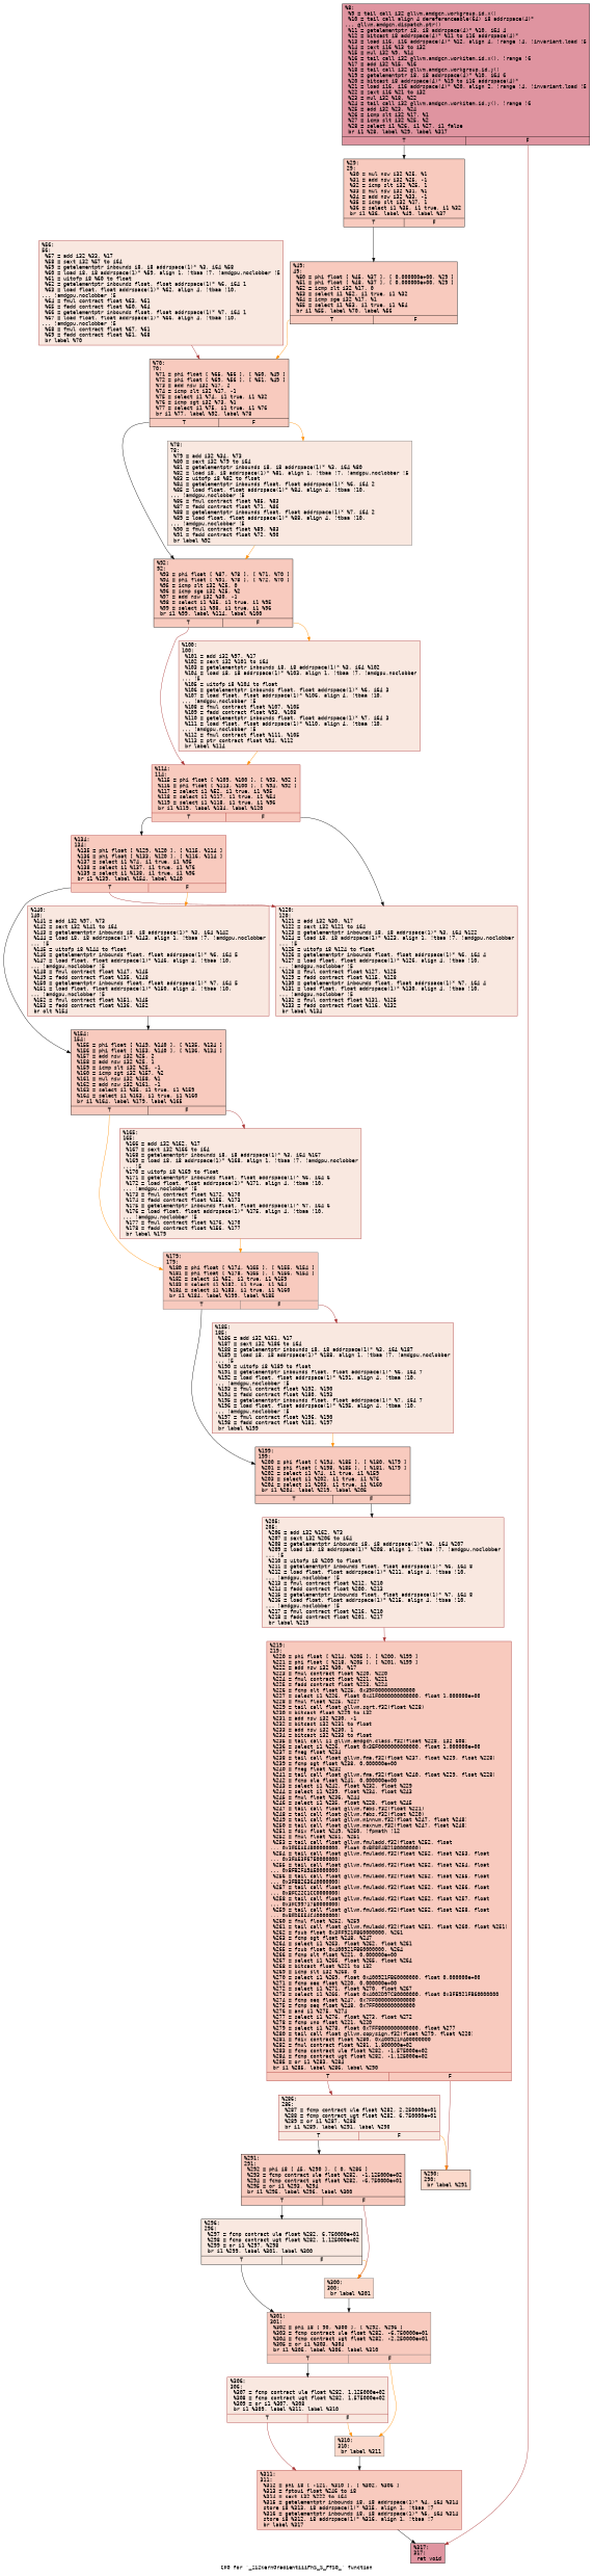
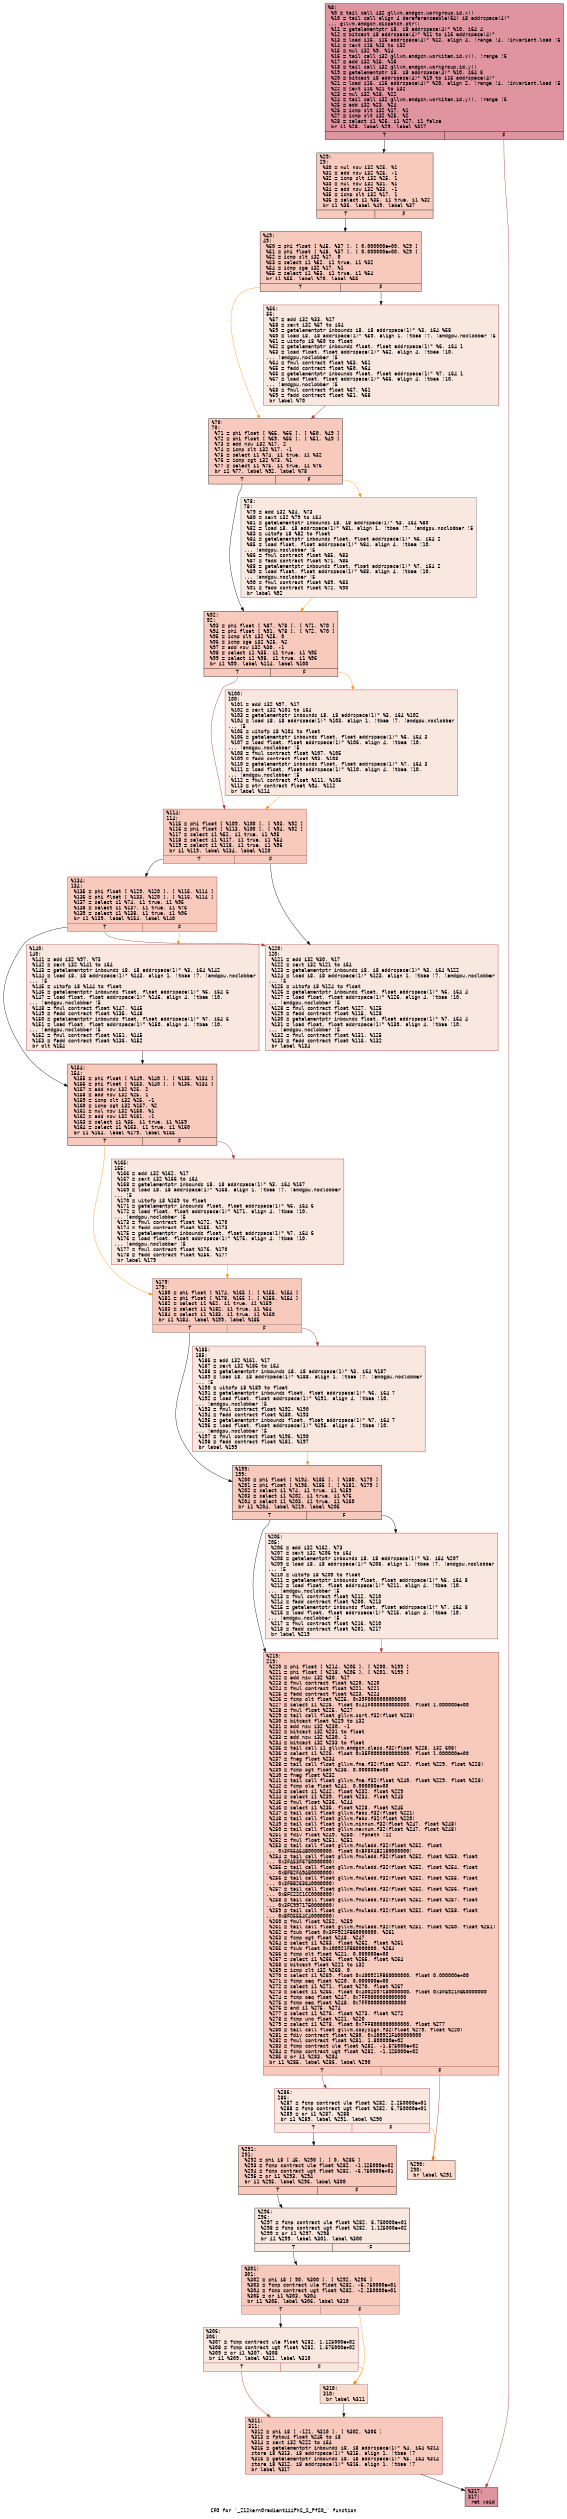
  digraph {
    fontname="DejaVu Sans Mono"
    label="CFG for '_Z12kernGradientiiiPhS_S_PfS0_' function"
    node [color=brown fillcolor="#ef886b70" fontname="DejaVu Sans Mono" shape=record style=filled]
    edge [color=black fontname="DejaVu Sans Mono" tailport=s0]
    n1 [color=black fillcolor="#b70d2870" label="{%8:\l  %9 = tail call i32 @llvm.amdgcn.workgroup.id.x()\l  %10 = tail call align 4 dereferenceable(64) i8 addrspace(4)*\l... @llvm.amdgcn.dispatch.ptr()\l  %11 = getelementptr i8, i8 addrspace(4)* %10, i64 4\l  %12 = bitcast i8 addrspace(4)* %11 to i16 addrspace(4)*\l  %13 = load i16, i16 addrspace(4)* %12, align 4, !range !4, !invariant.load !5\l  %14 = zext i16 %13 to i32\l  %15 = mul i32 %9, %14\l  %16 = tail call i32 @llvm.amdgcn.workitem.id.x(), !range !6\l  %17 = add i32 %15, %16\l  %18 = tail call i32 @llvm.amdgcn.workgroup.id.y()\l  %19 = getelementptr i8, i8 addrspace(4)* %10, i64 6\l  %20 = bitcast i8 addrspace(4)* %19 to i16 addrspace(4)*\l  %21 = load i16, i16 addrspace(4)* %20, align 2, !range !4, !invariant.load !5\l  %22 = zext i16 %21 to i32\l  %23 = mul i32 %18, %22\l  %24 = tail call i32 @llvm.amdgcn.workitem.id.y(), !range !6\l  %25 = add i32 %23, %24\l  %26 = icmp slt i32 %17, %1\l  %27 = icmp slt i32 %25, %2\l  %28 = select i1 %26, i1 %27, i1 false\l  br i1 %28, label %29, label %317\l|{<s0>T|<s1>F}}"]
    n2 [color=black label="{%29:\l29:                                               \l  %30 = mul nsw i32 %25, %1\l  %31 = add nsw i32 %25, -1\l  %32 = icmp slt i32 %25, 1\l  %33 = mul nsw i32 %31, %1\l  %34 = add nsw i32 %33, -1\l  %35 = icmp slt i32 %17, 1\l  %36 = select i1 %35, i1 true, i1 %32\l  br i1 %36, label %49, label %37\l|{<s0>T|<s1>F}}"]
    n3 [color=black fillcolor="#b70d2870" label="{%317:\l317:                                              \l  ret void\l}"]
    n4 [color=black label="{%49:\l49:                                               \l  %50 = phi float [ %45, %37 ], [ 0.000000e+00, %29 ]\l  %51 = phi float [ %48, %37 ], [ 0.000000e+00, %29 ]\l  %52 = icmp slt i32 %17, 0\l  %53 = select i1 %52, i1 true, i1 %32\l  %54 = icmp sge i32 %17, %1\l  %55 = select i1 %53, i1 true, i1 %54\l  br i1 %55, label %70, label %56\l|{<s0>T|<s1>F}}"]
    n5 [color=black label="{%70:\l70:                                               \l  %71 = phi float [ %65, %56 ], [ %50, %49 ]\l  %72 = phi float [ %69, %56 ], [ %51, %49 ]\l  %73 = add nsw i32 %17, 2\l  %74 = icmp slt i32 %17, -1\l  %75 = select i1 %74, i1 true, i1 %32\l  %76 = icmp sgt i32 %73, %1\l  %77 = select i1 %75, i1 true, i1 %76\l  br i1 %77, label %92, label %78\l|{<s0>T|<s1>F}}"]
    n6 [fillcolor="#f1ccb870" label="{%56:\l56:                                               \l  %57 = add i32 %33, %17\l  %58 = sext i32 %57 to i64\l  %59 = getelementptr inbounds i8, i8 addrspace(1)* %3, i64 %58\l  %60 = load i8, i8 addrspace(1)* %59, align 1, !tbaa !7, !amdgpu.noclobber !5\l  %61 = uitofp i8 %60 to float\l  %62 = getelementptr inbounds float, float addrspace(1)* %6, i64 1\l  %63 = load float, float addrspace(1)* %62, align 4, !tbaa !10,\l... !amdgpu.noclobber !5\l  %64 = fmul contract float %63, %61\l  %65 = fadd contract float %50, %64\l  %66 = getelementptr inbounds float, float addrspace(1)* %7, i64 1\l  %67 = load float, float addrspace(1)* %66, align 4, !tbaa !10,\l... !amdgpu.noclobber !5\l  %68 = fmul contract float %67, %61\l  %69 = fadd contract float %51, %68\l  br label %70\l}"]
    n7 [color=black label="{%92:\l92:                                               \l  %93 = phi float [ %87, %78 ], [ %71, %70 ]\l  %94 = phi float [ %91, %78 ], [ %72, %70 ]\l  %95 = icmp slt i32 %25, 0\l  %96 = icmp sge i32 %25, %2\l  %97 = add nsw i32 %30, -1\l  %98 = select i1 %35, i1 true, i1 %95\l  %99 = select i1 %98, i1 true, i1 %96\l  br i1 %99, label %114, label %100\l|{<s0>T|<s1>F}}"]
    n8 [color=gray40 fillcolor="#f1ccb870" label="{%78:\l78:                                               \l  %79 = add i32 %34, %73\l  %80 = sext i32 %79 to i64\l  %81 = getelementptr inbounds i8, i8 addrspace(1)* %3, i64 %80\l  %82 = load i8, i8 addrspace(1)* %81, align 1, !tbaa !7, !amdgpu.noclobber !5\l  %83 = uitofp i8 %82 to float\l  %84 = getelementptr inbounds float, float addrspace(1)* %6, i64 2\l  %85 = load float, float addrspace(1)* %84, align 4, !tbaa !10,\l... !amdgpu.noclobber !5\l  %86 = fmul contract float %85, %83\l  %87 = fadd contract float %71, %86\l  %88 = getelementptr inbounds float, float addrspace(1)* %7, i64 2\l  %89 = load float, float addrspace(1)* %88, align 4, !tbaa !10,\l... !amdgpu.noclobber !5\l  %90 = fmul contract float %89, %83\l  %91 = fadd contract float %72, %90\l  br label %92\l}"]
    n9 [label="{%114:\l114:                                              \l  %115 = phi float [ %109, %100 ], [ %93, %92 ]\l  %116 = phi float [ %113, %100 ], [ %94, %92 ]\l  %117 = select i1 %52, i1 true, i1 %95\l  %118 = select i1 %117, i1 true, i1 %54\l  %119 = select i1 %118, i1 true, i1 %96\l  br i1 %119, label %134, label %120\l|{<s0>T|<s1>F}}"]
    n10 [fillcolor="#f1ccb870" label="{%100:\l100:                                              \l  %101 = add i32 %97, %17\l  %102 = sext i32 %101 to i64\l  %103 = getelementptr inbounds i8, i8 addrspace(1)* %3, i64 %102\l  %104 = load i8, i8 addrspace(1)* %103, align 1, !tbaa !7, !amdgpu.noclobber\l... !5\l  %105 = uitofp i8 %104 to float\l  %106 = getelementptr inbounds float, float addrspace(1)* %6, i64 3\l  %107 = load float, float addrspace(1)* %106, align 4, !tbaa !10,\l... !amdgpu.noclobber !5\l  %108 = fmul contract float %107, %105\l  %109 = fadd contract float %93, %108\l  %110 = getelementptr inbounds float, float addrspace(1)* %7, i64 3\l  %111 = load float, float addrspace(1)* %110, align 4, !tbaa !10,\l... !amdgpu.noclobber !5\l  %112 = fmul contract float %111, %105\l  %113 = ptr contract float %94, %112\l  br label %114\l}"]
    n11 [label="{%134:\l134:                                              \l  %135 = phi float [ %129, %120 ], [ %115, %114 ]\l  %136 = phi float [ %133, %120 ], [ %116, %114 ]\l  %137 = select i1 %74, i1 true, i1 %95\l  %138 = select i1 %137, i1 true, i1 %76\l  %139 = select i1 %138, i1 true, i1 %96\l  br i1 %139, label %154, label %140\l|{<s0>T|<s1>F}}"]
    n12 [fillcolor="#f1ccb870" label="{%120:\l120:                                              \l  %121 = add i32 %30, %17\l  %122 = sext i32 %121 to i64\l  %123 = getelementptr inbounds i8, i8 addrspace(1)* %3, i64 %122\l  %124 = load i8, i8 addrspace(1)* %123, align 1, !tbaa !7, !amdgpu.noclobber\l... !5\l  %125 = uitofp i8 %124 to float\l  %126 = getelementptr inbounds float, float addrspace(1)* %6, i64 4\l  %127 = load float, float addrspace(1)* %126, align 4, !tbaa !10,\l... !amdgpu.noclobber !5\l  %128 = fmul contract float %127, %125\l  %129 = fadd contract float %115, %128\l  %130 = getelementptr inbounds float, float addrspace(1)* %7, i64 4\l  %131 = load float, float addrspace(1)* %130, align 4, !tbaa !10,\l... !amdgpu.noclobber !5\l  %132 = fmul contract float %131, %125\l  %133 = fadd contract float %116, %132\l  br label %134\l}"]
    n13 [color=black label="{%154:\l154:                                              \l  %155 = phi float [ %149, %140 ], [ %135, %134 ]\l  %156 = phi float [ %153, %140 ], [ %136, %134 ]\l  %157 = add nsw i32 %25, 2\l  %158 = add nsw i32 %25, 1\l  %159 = icmp slt i32 %25, -1\l  %160 = icmp sgt i32 %157, %2\l  %161 = mul nsw i32 %158, %1\l  %162 = add nsw i32 %161, -1\l  %163 = select i1 %35, i1 true, i1 %159\l  %164 = select i1 %163, i1 true, i1 %160\l  br i1 %164, label %179, label %165\l|{<s0>T|<s1>F}}"]
    n14 [fillcolor="#f1ccb870" label="{%140:\l140:                                              \l  %141 = add i32 %97, %73\l  %142 = sext i32 %141 to i64\l  %143 = getelementptr inbounds i8, i8 addrspace(1)* %3, i64 %142\l  %144 = load i8, i8 addrspace(1)* %143, align 1, !tbaa !7, !amdgpu.noclobber\l... !5\l  %145 = uitofp i8 %144 to float\l  %146 = getelementptr inbounds float, float addrspace(1)* %6, i64 5\l  %147 = load float, float addrspace(1)* %146, align 4, !tbaa !10,\l... !amdgpu.noclobber !5\l  %148 = fmul contract float %147, %145\l  %149 = fadd contract float %135, %148\l  %150 = getelementptr inbounds float, float addrspace(1)* %7, i64 5\l  %151 = load float, float addrspace(1)* %150, align 4, !tbaa !10,\l... !amdgpu.noclobber !5\l  %152 = fmul contract float %151, %145\l  %153 = fadd contract float %136, %152\l  br olt %154\l}"]
    n15 [color=gray40 label="{%179:\l179:                                              \l  %180 = phi float [ %174, %165 ], [ %155, %154 ]\l  %181 = phi float [ %178, %165 ], [ %156, %154 ]\l  %182 = select i1 %52, i1 true, i1 %159\l  %183 = select i1 %182, i1 true, i1 %54\l  %184 = select i1 %183, i1 true, i1 %160\l  br i1 %184, label %199, label %185\l|{<s0>T|<s1>F}}"]
    n16 [fillcolor="#f1ccb870" label="{%165:\l165:                                              \l  %166 = add i32 %162, %17\l  %167 = sext i32 %166 to i64\l  %168 = getelementptr inbounds i8, i8 addrspace(1)* %3, i64 %167\l  %169 = load i8, i8 addrspace(1)* %168, align 1, !tbaa !7, !amdgpu.noclobber\l... !5\l  %170 = uitofp i8 %169 to float\l  %171 = getelementptr inbounds float, float addrspace(1)* %6, i64 6\l  %172 = load float, float addrspace(1)* %171, align 4, !tbaa !10,\l... !amdgpu.noclobber !5\l  %173 = fmul contract float %172, %170\l  %174 = fadd contract float %155, %173\l  %175 = getelementptr inbounds float, float addrspace(1)* %7, i64 6\l  %176 = load float, float addrspace(1)* %175, align 4, !tbaa !10,\l... !amdgpu.noclobber !5\l  %177 = fmul contract float %176, %170\l  %178 = fadd contract float %156, %177\l  br label %179\l}"]
    n17 [color=black label="{%199:\l199:                                              \l  %200 = phi float [ %194, %185 ], [ %180, %179 ]\l  %201 = phi float [ %198, %185 ], [ %181, %179 ]\l  %202 = select i1 %74, i1 true, i1 %159\l  %203 = select i1 %202, i1 true, i1 %76\l  %204 = select i1 %203, i1 true, i1 %160\l  br i1 %204, label %219, label %205\l|{<s0>T|<s1>F}}"]
    n18 [fillcolor="#f1ccb870" label="{%185:\l185:                                              \l  %186 = add i32 %161, %17\l  %187 = sext i32 %186 to i64\l  %188 = getelementptr inbounds i8, i8 addrspace(1)* %3, i64 %187\l  %189 = load i8, i8 addrspace(1)* %188, align 1, !tbaa !7, !amdgpu.noclobber\l... !5\l  %190 = uitofp i8 %189 to float\l  %191 = getelementptr inbounds float, float addrspace(1)* %6, i64 7\l  %192 = load float, float addrspace(1)* %191, align 4, !tbaa !10,\l... !amdgpu.noclobber !5\l  %193 = fmul contract float %192, %190\l  %194 = fadd contract float %180, %193\l  %195 = getelementptr inbounds float, float addrspace(1)* %7, i64 7\l  %196 = load float, float addrspace(1)* %195, align 4, !tbaa !10,\l... !amdgpu.noclobber !5\l  %197 = fmul contract float %196, %190\l  %198 = fadd contract float %181, %197\l  br label %199\l}"]
    n19 [label="{%219:\l219:                                              \l  %220 = phi float [ %214, %205 ], [ %200, %199 ]\l  %221 = phi float [ %218, %205 ], [ %201, %199 ]\l  %222 = add nsw i32 %30, %17\l  %223 = fmul contract float %220, %220\l  %224 = fmul contract float %221, %221\l  %225 = fadd contract float %223, %224\l  %226 = fcmp olt float %225, 0x39F0000000000000\l  %227 = select i1 %226, float 0x41F0000000000000, float 1.000000e+00\l  %228 = fmul float %225, %227\l  %229 = tail call float @llvm.sqrt.f32(float %228)\l  %230 = bitcast float %229 to i32\l  %231 = add nsw i32 %230, -1\l  %232 = bitcast i32 %231 to float\l  %233 = add nsw i32 %230, 1\l  %234 = bitcast i32 %233 to float\l  %235 = tail call i1 @llvm.amdgcn.class.f32(float %228, i32 608)\l  %236 = select i1 %226, float 0x3EF0000000000000, float 1.000000e+00\l  %237 = fneg float %234\l  %238 = tail call float @llvm.fma.f32(float %237, float %229, float %228)\l  %239 = fcmp ogt float %238, 0.000000e+00\l  %240 = fneg float %232\l  %241 = tail call float @llvm.fma.f32(float %240, float %229, float %228)\l  %242 = fcmp ole float %241, 0.000000e+00\l  %243 = select i1 %242, float %232, float %229\l  %244 = select i1 %239, float %234, float %243\l  %245 = fmul float %236, %244\l  %246 = select i1 %235, float %228, float %245\l  %247 = tail call float @llvm.fabs.f32(float %221)\l  %248 = tail call float @llvm.fabs.f32(float %220)\l  %249 = tail call float @llvm.minnum.f32(float %247, float %248)\l  %250 = tail call float @llvm.maxnum.f32(float %247, float %248)\l  %251 = fdiv float %249, %250, !fpmath !12\l  %252 = fmul float %251, %251\l  %253 = tail call float @llvm.fmuladd.f32(float %252, float\l... 0x3F65A54B00000000, float 0xBF8F4B2180000000)\l  %254 = tail call float @llvm.fmuladd.f32(float %252, float %253, float\l... 0x3FA53F67E0000000)\l  %255 = tail call float @llvm.fmuladd.f32(float %252, float %254, float\l... 0xBFB2FA9AE0000000)\l  %256 = tail call float @llvm.fmuladd.f32(float %252, float %255, float\l... 0x3FBB263640000000)\l  %257 = tail call float @llvm.fmuladd.f32(float %252, float %256, float\l... 0xBFC22C1CC0000000)\l  %258 = tail call float @llvm.fmuladd.f32(float %252, float %257, float\l... 0x3FC99717E0000000)\l  %259 = tail call float @llvm.fmuladd.f32(float %252, float %258, float\l... 0xBFD5554C40000000)\l  %260 = fmul float %252, %259\l  %261 = tail call float @llvm.fmuladd.f32(float %251, float %260, float %251)\l  %262 = fsub float 0x3FF921FB60000000, %261\l  %263 = fcmp ogt float %248, %247\l  %264 = select i1 %263, float %262, float %261\l  %265 = fsub float 0x400921FB60000000, %264\l  %266 = fcmp olt float %221, 0.000000e+00\l  %267 = select i1 %266, float %265, float %264\l  %268 = bitcast float %221 to i32\l  %269 = icmp slt i32 %268, 0\l  %270 = select i1 %269, float 0x400921FB60000000, float 0.000000e+00\l  %271 = fcmp oeq float %220, 0.000000e+00\l  %272 = select i1 %271, float %270, float %267\l  %273 = select i1 %266, float 0x4002D97C80000000, float 0x3FE921FB60000000\l  %274 = fcmp oeq float %247, 0x7FF0000000000000\l  %275 = fcmp oeq float %248, 0x7FF0000000000000\l  %276 = and i1 %275, %274\l  %277 = select i1 %276, float %273, float %272\l  %278 = fcmp uno float %221, %220\l  %279 = select i1 %278, float 0x7FF8000000000000, float %277\l  %280 = tail call float @llvm.copysign.f32(float %279, float %220)\l  %281 = fdiv contract float %280, 0x400921FA00000000\l  %282 = fmul contract float %281, 1.800000e+02\l  %283 = fcmp contract ule float %282, -1.575000e+02\l  %284 = fcmp contract ugt float %282, -1.125000e+02\l  %285 = or i1 %283, %284\l  br i1 %285, label %286, label %290\l|{<s0>T|<s1>F}}"]
    n20 [fillcolor="#f1ccb870" label="{%205:\l205:                                              \l  %206 = add i32 %162, %73\l  %207 = sext i32 %206 to i64\l  %208 = getelementptr inbounds i8, i8 addrspace(1)* %3, i64 %207\l  %209 = load i8, i8 addrspace(1)* %208, align 1, !tbaa !7, !amdgpu.noclobber\l... !5\l  %210 = uitofp i8 %209 to float\l  %211 = getelementptr inbounds float, float addrspace(1)* %6, i64 8\l  %212 = load float, float addrspace(1)* %211, align 4, !tbaa !10,\l... !amdgpu.noclobber !5\l  %213 = fmul contract float %212, %210\l  %214 = fadd contract float %200, %213\l  %215 = getelementptr inbounds float, float addrspace(1)* %7, i64 8\l  %216 = load float, float addrspace(1)* %215, align 4, !tbaa !10,\l... !amdgpu.noclobber !5\l  %217 = fmul contract float %216, %210\l  %218 = fadd contract float %201, %217\l  br label %219\l}"]
    n21 [fillcolor="#f1ccb870" label="{%286:\l286:                                              \l  %287 = fcmp contract ule float %282, 2.250000e+01\l  %288 = fcmp contract ugt float %282, 6.750000e+01\l  %289 = or i1 %287, %288\l  br i1 %289, label %291, label %290\l|{<s0>T|<s1>F}}"]
    n22 [color=black fillcolor="#f7a88970" label="{%290:\l290:                                              \l  br label %291\l}"]
    n23 [color=black label="{%291:\l291:                                              \l  %292 = phi i8 [ 45, %290 ], [ 0, %286 ]\l  %293 = fcmp contract ule float %282, -1.125000e+02\l  %294 = fcmp contract ugt float %282, -6.750000e+01\l  %295 = or i1 %293, %294\l  br i1 %295, label %296, label %300\l|{<s0>T|<s1>F}}"]
    n24 [color=black fillcolor="#f1ccb870" label="{%296:\l296:                                              \l  %297 = fcmp contract ule float %282, 6.750000e+01\l  %298 = fcmp contract ugt float %282, 1.125000e+02\l  %299 = or i1 %297, %298\l  br i1 %299, label %301, label %300\l|{<s0>T|<s1>F}}"]
-   n25 [color=gray40 fillcolor="#f7a88970" label="{%300:\l300:                                              \l  br label %301\l}"]
    n26 [color=gray40 label="{%301:\l301:                                              \l  %302 = phi i8 [ 90, %300 ], [ %292, %296 ]\l  %303 = fcmp contract ule float %282, -6.750000e+01\l  %304 = fcmp contract ugt float %282, -2.250000e+01\l  %305 = or i1 %303, %304\l  br i1 %305, label %306, label %310\l|{<s0>T|<s1>F}}"]
    n27 [fillcolor="#f1ccb870" label="{%306:\l306:                                              \l  %307 = fcmp contract ule float %282, 1.125000e+02\l  %308 = fcmp contract ugt float %282, 1.575000e+02\l  %309 = or i1 %307, %308\l  br i1 %309, label %311, label %310\l|{<s0>T|<s1>F}}"]
    n28 [color=gray40 fillcolor="#f7a88970" label="{%310:\l310:                                              \l  br label %311\l}"]
    n29 [label="{%311:\l311:                                              \l  %312 = phi i8 [ -121, %310 ], [ %302, %306 ]\l  %313 = fptoui float %246 to i8\l  %314 = sext i32 %222 to i64\l  %315 = getelementptr inbounds i8, i8 addrspace(1)* %4, i64 %314\l  store i8 %313, i8 addrspace(1)* %315, align 1, !tbaa !7\l  %316 = getelementptr inbounds i8, i8 addrspace(1)* %5, i64 %314\l  store i8 %312, i8 addrspace(1)* %316, align 1, !tbaa !7\l  br label %317\l}"]
    n1 -> n2
    n1 -> n3 [color=brown tailport=s1]
    n2 -> n4
    n4 -> n5 [color=darkorange]
+   n4 -> n6 [tailport=s1]
    n5 -> n7
    n5 -> n8 [color=darkorange tailport=s1]
    n6 -> n5 [color=brown]
    n7 -> n9 [color=brown]
    n7 -> n10 [color=darkorange tailport=s1]
    n8 -> n7 [color=darkorange]
    n9 -> n11
    n9 -> n12 [tailport=s1]
    n10 -> n9 [color=darkorange]
    n11 -> n12 [color=brown]
    n11 -> n13
    n11 -> n14 [color=darkorange tailport=s1]
    n13 -> n15 [color=darkorange]
    n13 -> n16 [color=brown tailport=s1]
    n14 -> n13
    n15 -> n17
    n15 -> n18 [color=brown tailport=s1]
    n16 -> n15 [color=darkorange]
+   n17 -> n19
    n17 -> n20 [tailport=s1]
    n18 -> n17 [color=darkorange]
    n19 -> n21 [color=brown]
    n19 -> n22 [color=brown tailport=s1]
    n20 -> n19 [color=brown]
    n21 -> n22 [color=darkorange tailport=s1]
    n21 -> n23
    n23 -> n24
-   n23 -> n25 [color=brown tailport=s1]
-   n24 -> n25 [color=darkorange tailport=s1]
    n24 -> n26
-   n25 -> n26
    n26 -> n27
    n26 -> n28 [color=darkorange tailport=s1]
    n27 -> n28 [color=darkorange tailport=s1]
    n27 -> n29 [color=brown]
    n28 -> n29
    n29 -> n3
  }
